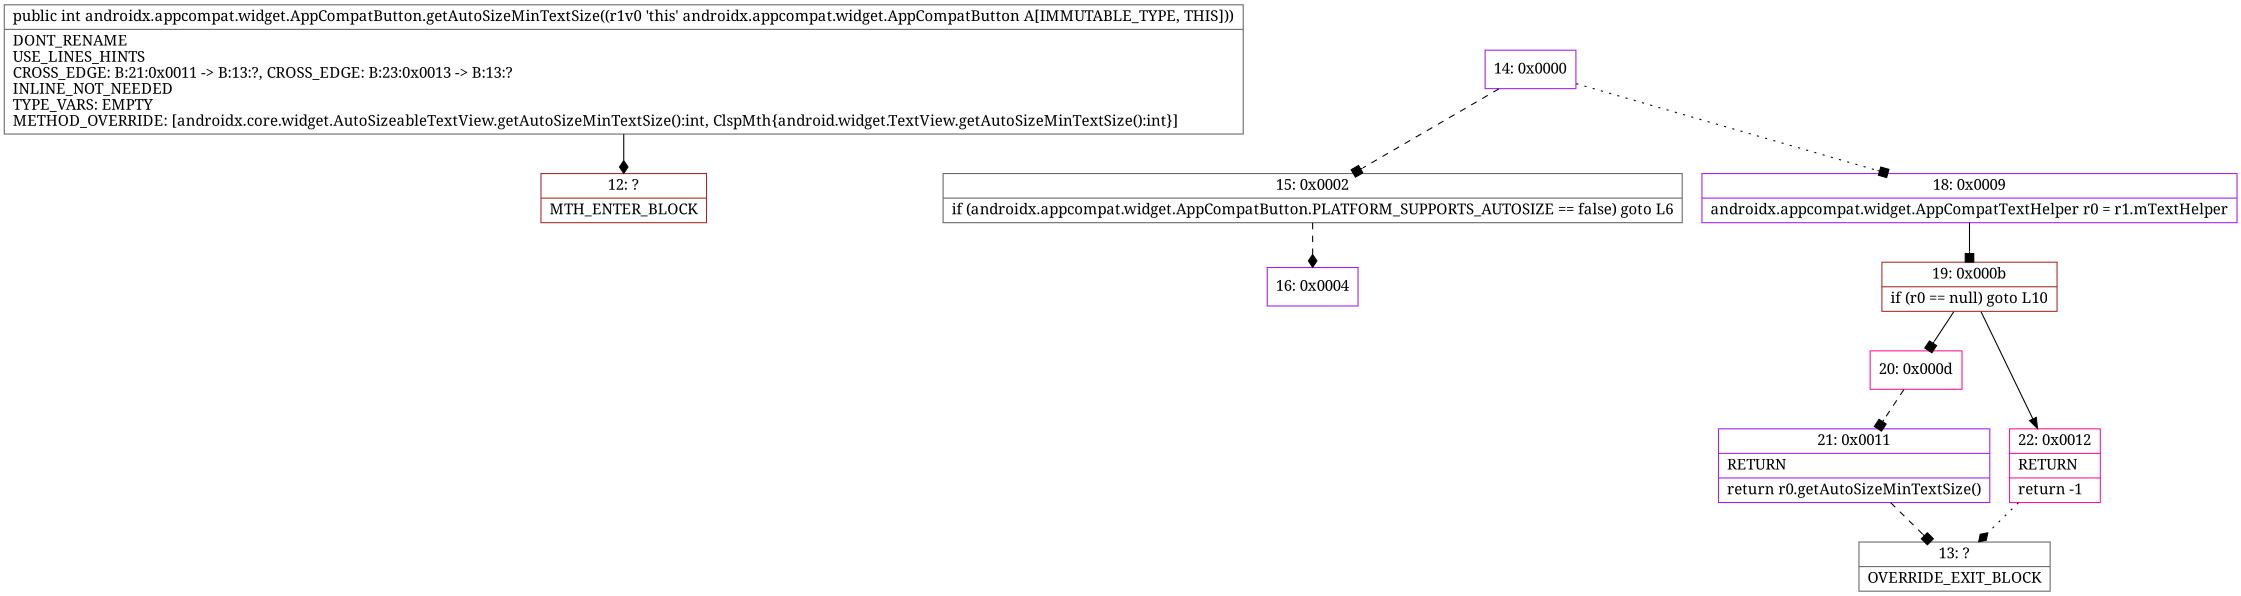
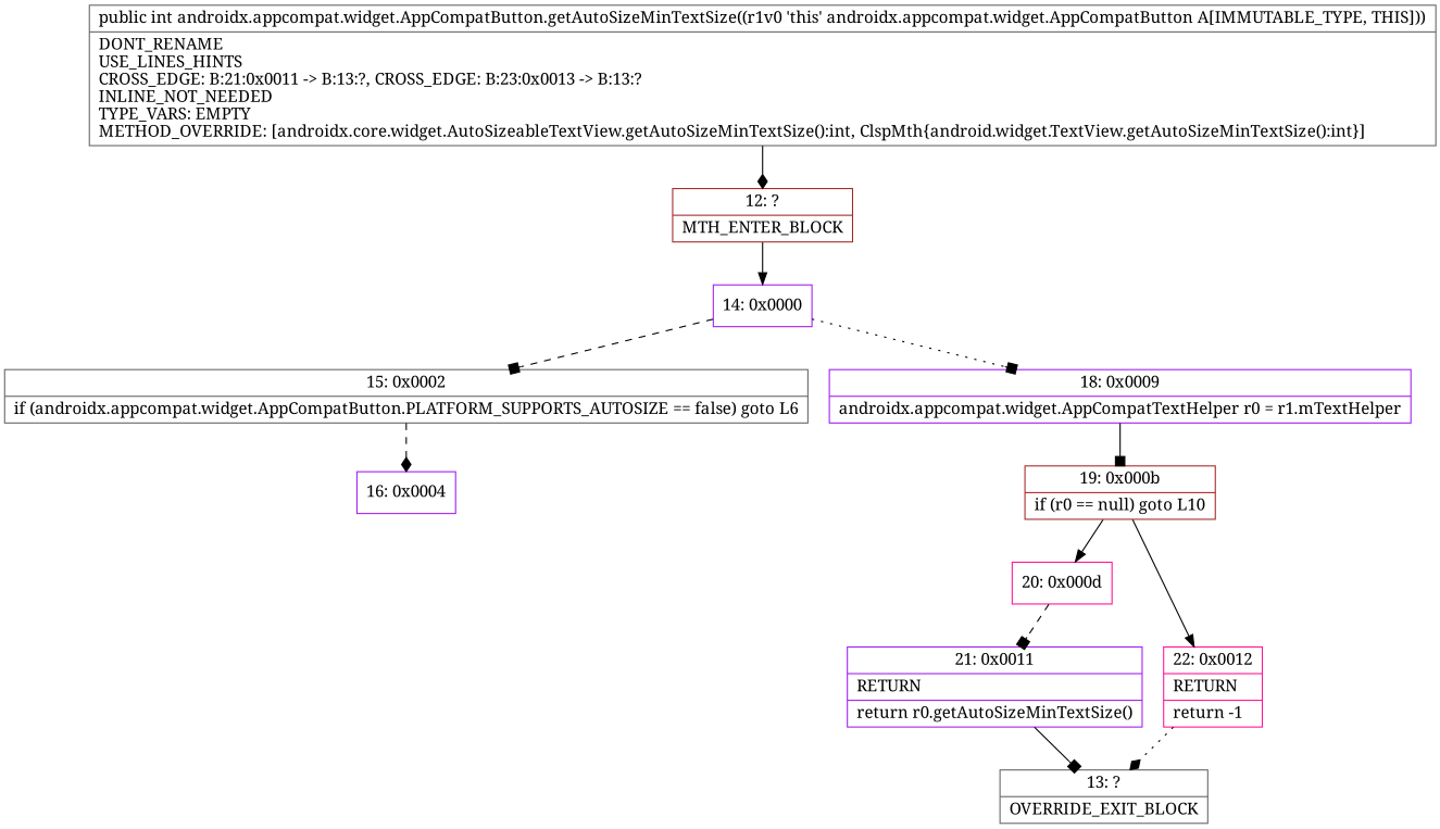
  digraph {
    fontname="Noto Serif"
    node [color=purple fontname="Noto Serif" shape=record]
    edge [arrowhead=box fontname="Noto Serif" style=solid]
    n1 [color=brown label="{12\:\ ?|MTH_ENTER_BLOCK\l}"]
    n2 [label="{14\:\ 0x0000}"]
    n3 [color=gray40 label="{15\:\ 0x0002|if (androidx.appcompat.widget.AppCompatButton.PLATFORM_SUPPORTS_AUTOSIZE == false) goto L6\l}"]
    n4 [label="{18\:\ 0x0009|androidx.appcompat.widget.AppCompatTextHelper r0 = r1.mTextHelper\l}"]
    n5 [label="{16\:\ 0x0004}"]
    n6 [color=brown label="{19\:\ 0x000b|if (r0 == null) goto L10\l}"]
    n7 [color=gray40 label="{13\:\ ?|OVERRIDE_EXIT_BLOCK\l}"]
    n8 [color=deeppink label="{20\:\ 0x000d}"]
    n9 [color=deeppink label="{22\:\ 0x0012|RETURN\l|return \-1\l}"]
    n10 [label="{21\:\ 0x0011|RETURN\l|return r0.getAutoSizeMinTextSize()\l}"]
    n11 [color=gray40 label="{public int androidx.appcompat.widget.AppCompatButton.getAutoSizeMinTextSize((r1v0 'this' androidx.appcompat.widget.AppCompatButton A[IMMUTABLE_TYPE, THIS]))  | DONT_RENAME\lUSE_LINES_HINTS\lCROSS_EDGE: B:21:0x0011 \-\> B:13:?, CROSS_EDGE: B:23:0x0013 \-\> B:13:?\lINLINE_NOT_NEEDED\lTYPE_VARS: EMPTY\lMETHOD_OVERRIDE: [androidx.core.widget.AutoSizeableTextView.getAutoSizeMinTextSize():int, ClspMth\{android.widget.TextView.getAutoSizeMinTextSize():int\}]\l}"]
+   n1 -> n2 [arrowhead=normal]
    n2 -> n3 [style=dashed]
    n2 -> n4 [style=dotted]
    n3 -> n5 [arrowhead=diamond style=dashed]
    n4 -> n6
-   n6 -> n8
+   n6 -> n8 [arrowhead=normal]
    n6 -> n9 [arrowhead=normal]
    n8 -> n10 [style=dashed]
    n9 -> n7 [arrowhead=diamond style=dotted]
-   n10 -> n7 [style=dashed]
+   n10 -> n7
    n11 -> n1 [arrowhead=diamond]
  }
